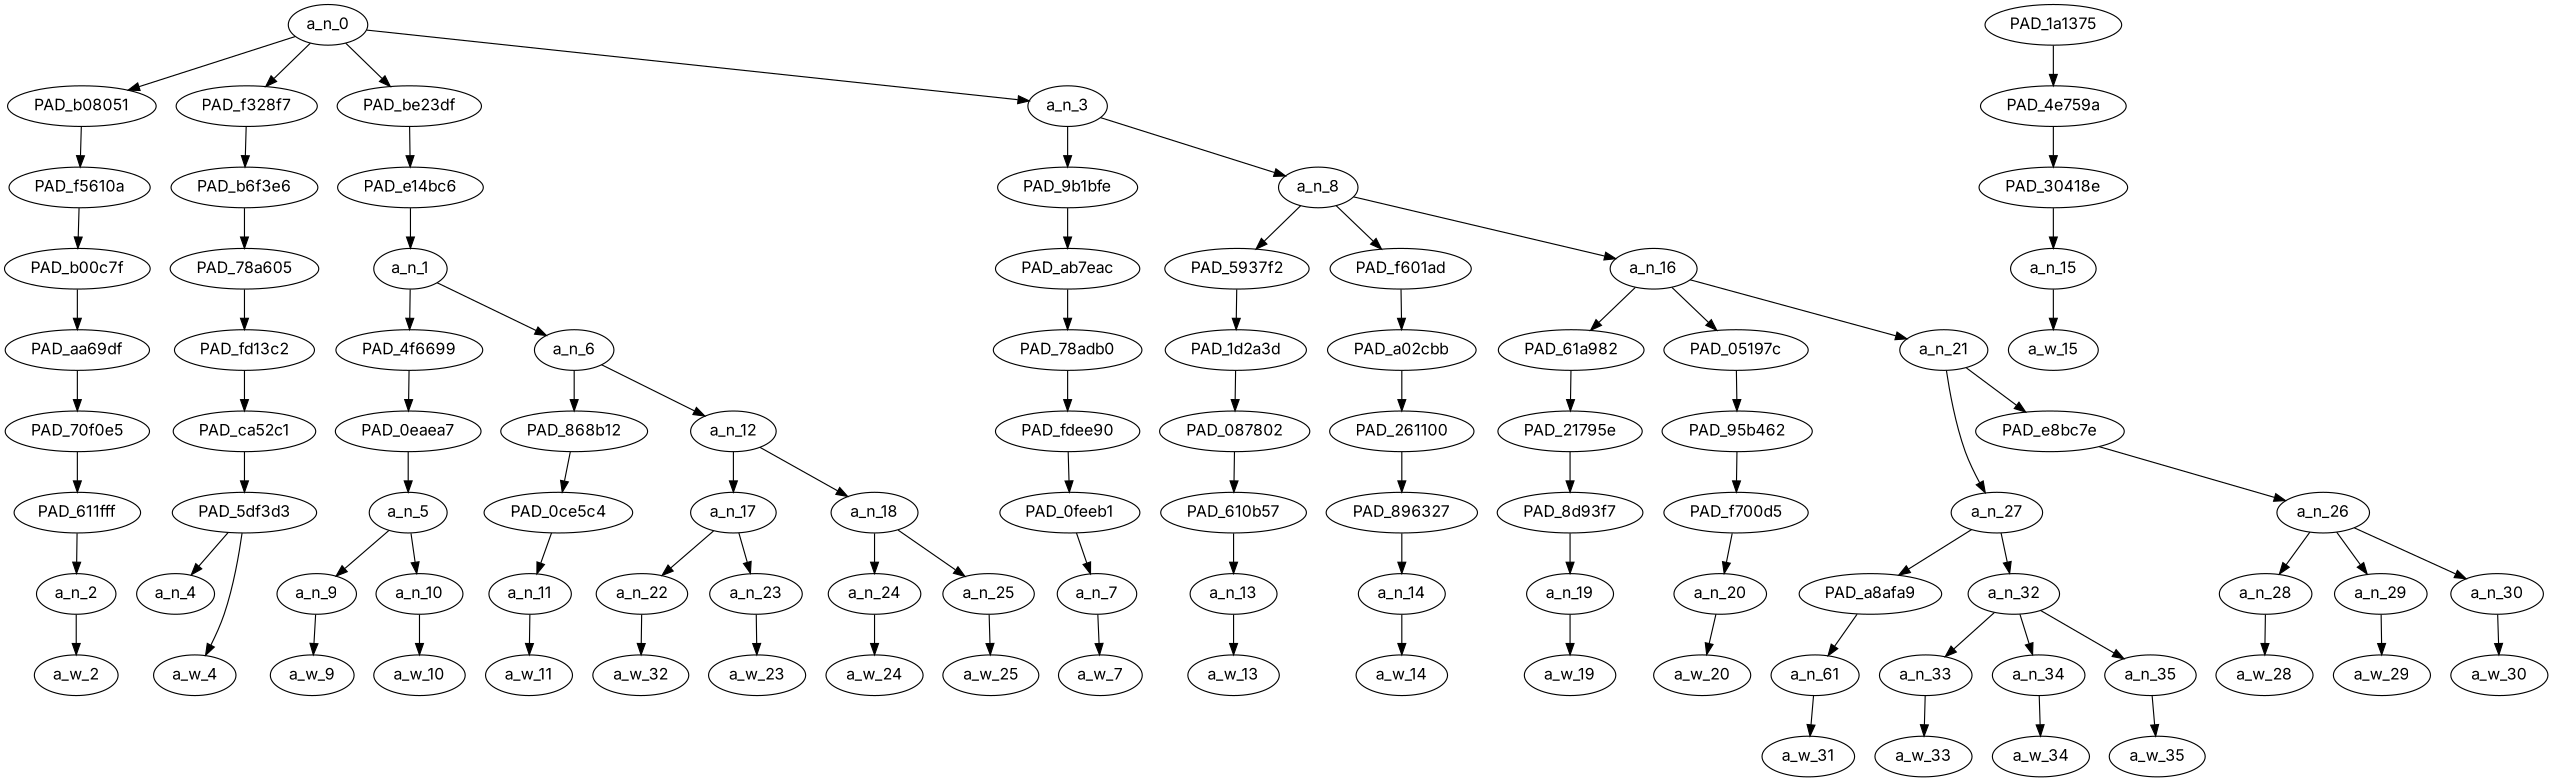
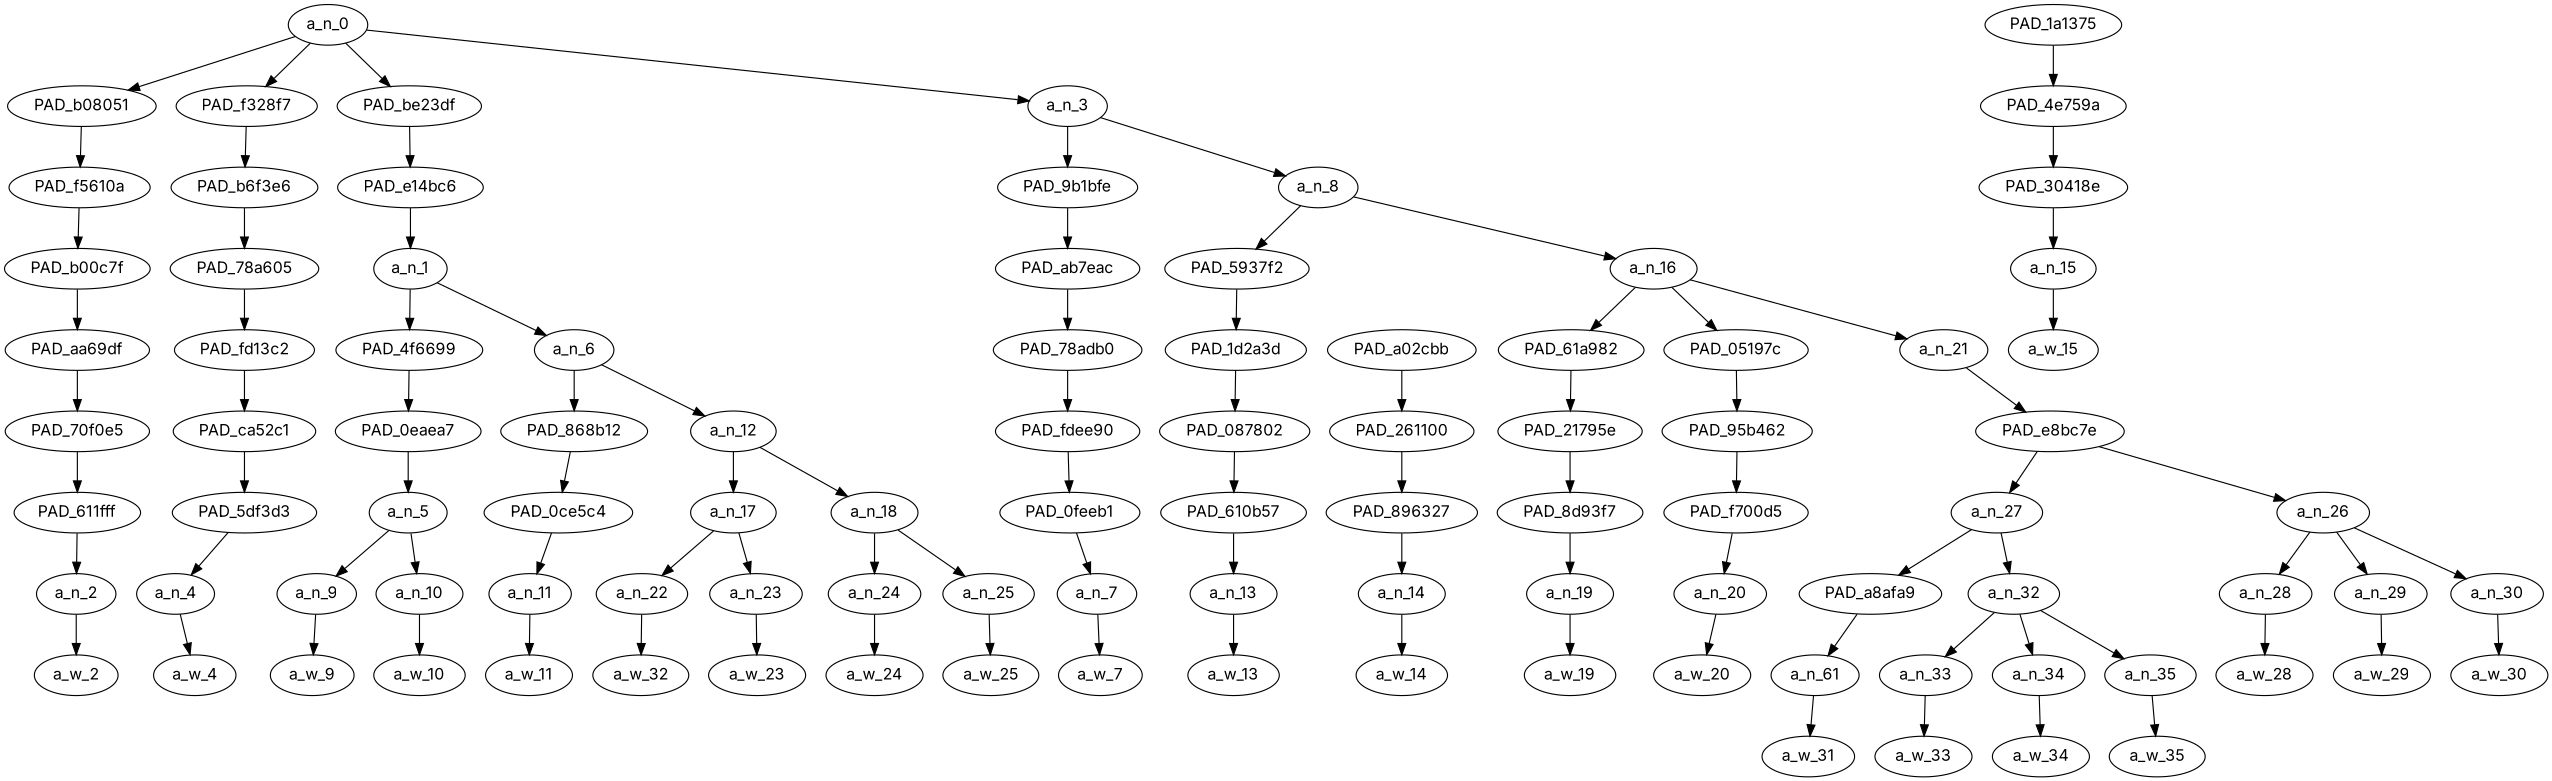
  strict digraph {
    fontname=Inter
    node [div_dir=-1 fontname=Inter index=0 level=1 text_span="[7]" value=0.01952399]
    edge [fontname=Inter]
    a_n_0 [div_dir=1 level=8 text_span="[0, 1, 2, 3, 4, 5, 6, 7, 8, 9, 10, 11, 12, 13, 14, 15, 16, 17, 18, 19, 20, 21]" value=1.00000001]
    PAD_b08051 [index=1 level=7]
    PAD_f328f7 [index=3 level=7 text_span="[21]" value=0.03167472]
    PAD_be23df [div_dir=1 level=7 text_span="[0, 1, 2, 3, 4, 5, 6]" value=0.59751435]
    a_n_3 [div_dir=1 index=2 level=7 text_span="[8, 9, 10, 11, 12, 13, 14, 15, 16, 17, 18, 19, 20]" value=0.35112722]
    PAD_f5610a [index=1 level=6]
    PAD_b6f3e6 [index=4 level=6 text_span="[21]" value=0.03167472]
    PAD_e14bc6 [div_dir=1 level=6 text_span="[0, 1, 2, 3, 4, 5, 6]" value=0.59751435]
    PAD_9b1bfe [index=2 level=6 text_span="[8]" value=0.02546968]
    a_n_8 [div_dir=1 index=3 level=6 text_span="[9, 10, 11, 12, 13, 14, 15, 16, 17, 18, 19, 20]" value=0.32564127]
    PAD_b00c7f [index=1 level=5]
    PAD_78a605 [index=7 level=5 text_span="[21]" value=0.03167472]
    a_n_1 [div_dir=1 level=5 text_span="[0, 1, 2, 3, 4, 5, 6]" value=0.59751435]
    PAD_ab7eac [index=2 level=5 text_span="[8]" value=0.02546968]
    PAD_5937f2 [index=3 level=5 text_span="[9]" value=0.01869840]
-   PAD_f601ad [index=4 level=5 text_span="[10]" value=0.03790522]
    a_n_16 [div_dir=1 index=6 level=5 text_span="[12, 13, 14, 15, 16, 17, 18, 19, 20]" value=0.24708813]
    PAD_aa69df [index=2 level=4]
    PAD_70f0e5 [index=3 level=3]
    PAD_611fff [index=4 level=2]
    a_n_2 [index=7]
    a_w_2 [div_dir=0 index=7 level=0 value=i]
    PAD_fd13c2 [index=10 level=4 text_span="[21]" value=0.03167472]
    PAD_ca52c1 [index=12 level=3 text_span="[21]" value=0.03167472]
    PAD_5df3d3 [index=14 level=2 text_span="[21]" value=0.03167472]
    a_n_4 [index=21 text_span="[21]" value=0.03167472]
    a_w_4 [div_dir=0 index=21 level=0 text_span="[21]" value="🗡"]
    PAD_4f6699 [div_dir=1 level=4 text_span="[0, 1]" value=0.41235311]
    a_n_6 [div_dir=1 index=1 level=4 text_span="[2, 3, 4, 5, 6]" value=0.18489444]
    PAD_0eaea7 [div_dir=1 level=3 text_span="[0, 1]" value=0.41235311]
    PAD_868b12 [index=1 level=3 text_span="[2]" value=0.06083599]
    a_n_12 [div_dir=1 index=2 level=3 text_span="[3, 4, 5, 6]" value=0.12396285]
    a_n_5 [div_dir=1 level=2 text_span="[0, 1]" value=0.41235311]
    PAD_0ce5c4 [index=1 level=2 text_span="[2]" value=0.06083599]
    a_n_17 [div_dir=1 index=2 level=2 text_span="[3, 4]" value=0.07561096]
    a_n_18 [div_dir=1 index=3 level=2 text_span="[5, 6]" value=0.04818213]
    a_n_9 [text_span="[0]" value=0.07106225]
    a_n_10 [div_dir=1 index=1 text_span="[1]" value=0.34098282]
    a_w_9 [div_dir=0 level=0 text_span="[0]" value=a]
    a_w_10 [div_dir=0 index=1 level=0 text_span="[1]" value=nigga]
    a_n_11 [index=2 text_span="[2]" value=0.06083599]
    a_n_22 [div_dir=1 index=3 text_span="[3]" value=0.03234061]
    a_n_23 [index=4 text_span="[4]" value=0.04317268]
    a_n_24 [div_dir=1 index=5 text_span="[5]" value=0.02402722]
    a_n_25 [div_dir=1 index=6 text_span="[6]" value=0.02401260]
    a_w_11 [div_dir=0 index=2 level=0 text_span="[2]" value=have]
    n47 [div_dir=0 index=3 label=a_w_32 level=0 text_span="[3]" value=a1]
    a_w_23 [div_dir=0 index=4 level=0 text_span="[4]" value=baby]
    a_w_24 [div_dir=0 index=5 level=0 text_span="[5]" value=on]
    a_w_25 [div_dir=0 index=6 level=0 text_span="[6]" value=me]
    PAD_78adb0 [index=3 level=4 text_span="[8]" value=0.02546968]
    PAD_1d2a3d [index=4 level=4 text_span="[9]" value=0.01869840]
    PAD_a02cbb [index=5 level=4 text_span="[10]" value=0.03790522]
    PAD_61a982 [index=7 level=4 text_span="[12]" value=0.02586678]
    PAD_05197c [index=8 level=4 text_span="[13]" value=0.02298019]
    a_n_21 [div_dir=1 index=9 level=4 text_span="[14, 15, 16, 17, 18, 19, 20]" value=0.19810056]
    PAD_fdee90 [index=4 level=3 text_span="[8]" value=0.02546968]
    PAD_0feeb1 [index=5 level=2 text_span="[8]" value=0.02546968]
    a_n_7 [index=8 text_span="[8]" value=0.02546968]
    a_w_7 [div_dir=0 index=8 level=0 text_span="[8]" value=swear]
    PAD_087802 [index=5 level=3 text_span="[9]" value=0.01869840]
    PAD_261100 [index=6 level=3 text_span="[10]" value=0.03790522]
    PAD_1a1375 [index=6 level=4 text_span="[11]" value=0.02191630]
    PAD_4e759a [index=7 level=3 text_span="[11]" value=0.02191630]
    PAD_21795e [index=8 level=3 text_span="[12]" value=0.02586678]
    PAD_95b462 [index=9 level=3 text_span="[13]" value=0.02298019]
    PAD_e8bc7e [div_dir=1 index=10 level=3 text_span="[14, 15, 16]" value=0.07739947]
    a_n_27 [div_dir=1 index=11 level=3 text_span="[17, 18, 19, 20]" value=0.12051566]
    PAD_610b57 [index=6 level=2 text_span="[9]" value=0.01869840]
    a_n_13 [index=9 text_span="[9]" value=0.01869840]
    a_w_13 [div_dir=0 index=9 level=0 text_span="[9]" value=i1]
    PAD_896327 [index=7 level=2 text_span="[10]" value=0.03790522]
    a_n_14 [index=10 text_span="[10]" value=0.03790522]
    a_w_14 [div_dir=0 index=10 level=0 text_span="[10]" value="’"]
    PAD_30418e [index=8 level=2 text_span="[11]" value=0.02191630]
    a_n_15 [index=11 text_span="[11]" value=0.02191630]
    a_w_15 [div_dir=0 index=11 level=0 text_span="[11]" value=ll]
    PAD_8d93f7 [index=9 level=2 text_span="[12]" value=0.02586678]
    PAD_f700d5 [index=10 level=2 text_span="[13]" value=0.02298019]
    a_n_26 [div_dir=1 index=11 level=2 text_span="[14, 15, 16]" value=0.07739947]
    PAD_a8afa9 [index=12 level=2 text_span="[17]" value=0.02710569]
    a_n_32 [div_dir=1 index=13 level=2 text_span="[18, 19, 20]" value=0.09338008]
    a_n_19 [index=12 text_span="[12]" value=0.02586678]
    a_w_19 [div_dir=0 index=12 level=0 text_span="[12]" value=take]
    a_n_20 [index=13 text_span="[13]" value=0.02298019]
    a_w_20 [div_dir=0 index=13 level=0 text_span="[13]" value=out]
    a_n_28 [div_dir=1 index=14 text_span="[14]" value=0.01931006]
    a_n_29 [div_dir=1 index=15 text_span="[15]" value=0.02432925]
    a_n_30 [div_dir=1 index=16 text_span="[16]" value=0.03352691]
    n90 [index=17 label=a_n_61 text_span="[17]" value=0.02710569]
    a_n_33 [div_dir=1 index=18 text_span="[18]" value=0.02413541]
    a_n_34 [index=19 text_span="[19]" value=0.03829404]
    a_n_35 [index=20 text_span="[20]" value=0.03091232]
    a_w_28 [div_dir=0 index=14 level=0 text_span="[14]" value=the]
    a_w_29 [div_dir=0 index=15 level=0 text_span="[15]" value=whole]
    a_w_30 [div_dir=0 index=16 level=0 text_span="[16]" value=family]
    a_w_31 [div_dir=0 index=17 level=0 text_span="[17]" value=sorry]
    a_w_33 [div_dir=0 index=18 level=0 text_span="[18]" value=not]
    a_w_34 [div_dir=0 index=19 level=0 text_span="[19]" value=sorry1]
    a_w_35 [div_dir=0 index=20 level=0 text_span="[20]" value="😋"]
    a_n_0 -> PAD_b08051
    a_n_0 -> PAD_f328f7
    a_n_0 -> PAD_be23df
    a_n_0 -> a_n_3
    PAD_b08051 -> PAD_f5610a
    PAD_f328f7 -> PAD_b6f3e6
    PAD_be23df -> PAD_e14bc6
    a_n_3 -> PAD_9b1bfe
    a_n_3 -> a_n_8
    PAD_f5610a -> PAD_b00c7f
    PAD_b6f3e6 -> PAD_78a605
    PAD_e14bc6 -> a_n_1
    PAD_9b1bfe -> PAD_ab7eac
    a_n_8 -> PAD_5937f2
-   a_n_8 -> PAD_f601ad
    a_n_8 -> a_n_16
    PAD_b00c7f -> PAD_aa69df
    PAD_78a605 -> PAD_fd13c2
    a_n_1 -> PAD_4f6699
    a_n_1 -> a_n_6
    PAD_ab7eac -> PAD_78adb0
    PAD_5937f2 -> PAD_1d2a3d
-   PAD_f601ad -> PAD_a02cbb
    a_n_16 -> PAD_61a982
    a_n_16 -> PAD_05197c
    a_n_16 -> a_n_21
    PAD_aa69df -> PAD_70f0e5
    PAD_70f0e5 -> PAD_611fff
    PAD_611fff -> a_n_2
    a_n_2 -> a_w_2
    PAD_fd13c2 -> PAD_ca52c1
    PAD_ca52c1 -> PAD_5df3d3
    PAD_5df3d3 -> a_n_4
-   PAD_5df3d3 -> a_w_4
+   a_n_4 -> a_w_4
    PAD_4f6699 -> PAD_0eaea7
    a_n_6 -> PAD_868b12
    a_n_6 -> a_n_12
    PAD_0eaea7 -> a_n_5
    PAD_868b12 -> PAD_0ce5c4
    a_n_12 -> a_n_17
    a_n_12 -> a_n_18
    a_n_5 -> a_n_9
    a_n_5 -> a_n_10
    PAD_0ce5c4 -> a_n_11
    a_n_17 -> a_n_22
    a_n_17 -> a_n_23
    a_n_18 -> a_n_24
    a_n_18 -> a_n_25
    a_n_9 -> a_w_9
    a_n_10 -> a_w_10
    a_n_11 -> a_w_11
    a_n_22 -> n47
    a_n_23 -> a_w_23
    a_n_24 -> a_w_24
    a_n_25 -> a_w_25
    PAD_78adb0 -> PAD_fdee90
    PAD_1d2a3d -> PAD_087802
    PAD_a02cbb -> PAD_261100
    PAD_61a982 -> PAD_21795e
    PAD_05197c -> PAD_95b462
    a_n_21 -> PAD_e8bc7e
-   a_n_21 -> a_n_27
+   PAD_e8bc7e -> a_n_27
    PAD_fdee90 -> PAD_0feeb1
    PAD_0feeb1 -> a_n_7
    a_n_7 -> a_w_7
    PAD_087802 -> PAD_610b57
    PAD_261100 -> PAD_896327
    PAD_1a1375 -> PAD_4e759a
    PAD_4e759a -> PAD_30418e
    PAD_21795e -> PAD_8d93f7
    PAD_95b462 -> PAD_f700d5
    PAD_e8bc7e -> a_n_26
    a_n_27 -> PAD_a8afa9
    a_n_27 -> a_n_32
    PAD_610b57 -> a_n_13
    a_n_13 -> a_w_13
    PAD_896327 -> a_n_14
    a_n_14 -> a_w_14
    PAD_30418e -> a_n_15
    a_n_15 -> a_w_15
    PAD_8d93f7 -> a_n_19
    PAD_f700d5 -> a_n_20
    a_n_26 -> a_n_28
    a_n_26 -> a_n_29
    a_n_26 -> a_n_30
    PAD_a8afa9 -> n90
    a_n_32 -> a_n_33
    a_n_32 -> a_n_34
    a_n_32 -> a_n_35
    a_n_19 -> a_w_19
    a_n_20 -> a_w_20
    a_n_28 -> a_w_28
    a_n_29 -> a_w_29
    a_n_30 -> a_w_30
    n90 -> a_w_31
    a_n_33 -> a_w_33
    a_n_34 -> a_w_34
    a_n_35 -> a_w_35
  }
